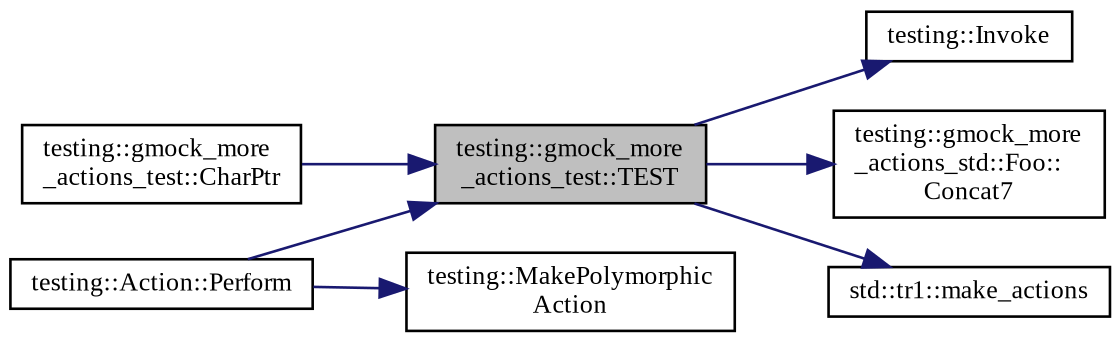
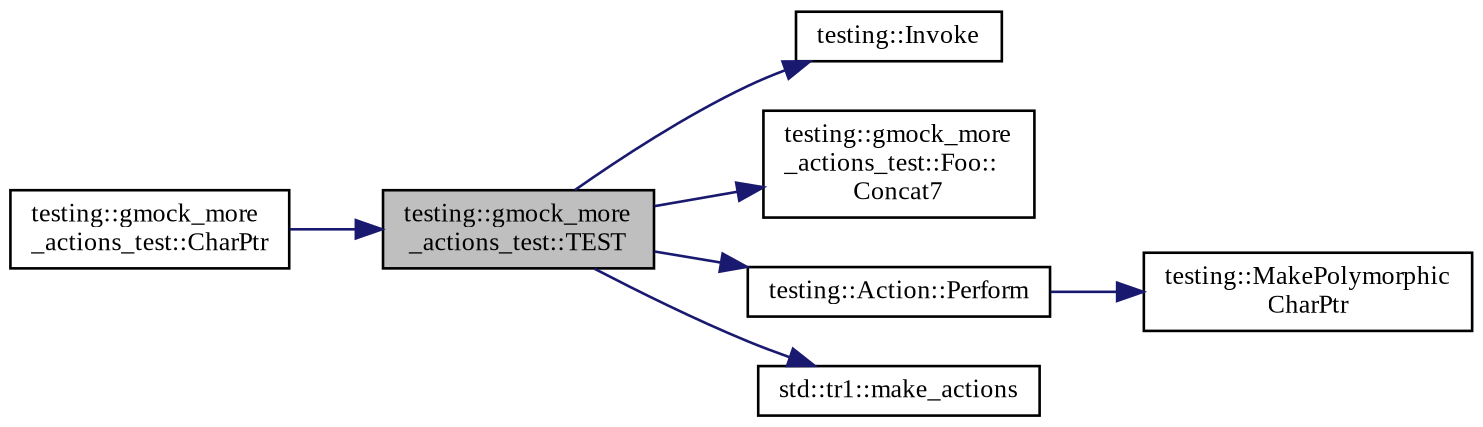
  digraph {
    fontname="Liberation Serif"
    rankdir=LR
    node [color=black fillcolor=white fontname="Liberation Serif" fontsize=10 shape=record style=filled]
    edge [color=midnightblue fontname="Liberation Serif" fontsize=10 labelfontname=Helvetica labelfontsize=10 style=solid]
    n1 [fillcolor=grey75 fontcolor=black height=0.2 label="testing::gmock_more\l_actions_test::TEST" width=0.4]
    n2 [height=0.2 label="testing::Invoke" width=0.4]
-   n3 [height=0.2 label="testing::gmock_more\l_actions_std::Foo::\lConcat7" width=0.4]
+   n3 [height=0.2 label="testing::gmock_more\l_actions_test::Foo::\lConcat7" width=0.4]
    n4 [height=0.2 label="testing::Action::Perform" width=0.4]
    n5 [height=0.2 label="std::tr1::make_actions" width=0.4]
-   n6 [height=0.2 label="testing::MakePolymorphic\lAction" width=0.4]
+   n6 [height=0.2 label="testing::MakePolymorphic\lCharPtr" width=0.4]
    n7 [height=0.2 label="testing::gmock_more\l_actions_test::CharPtr" width=0.4]
    n1 -> n2
    n1 -> n3
-   n4 -> n1
+   n1 -> n4
    n1 -> n5
    n4 -> n6
    n7 -> n1
  }
